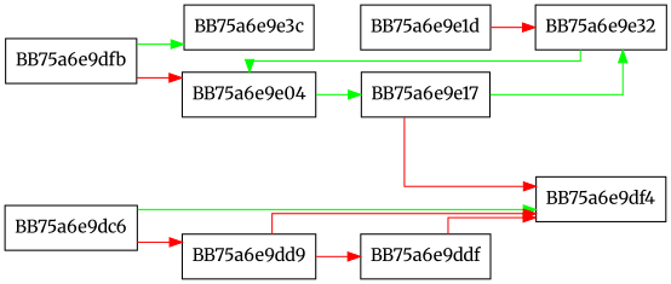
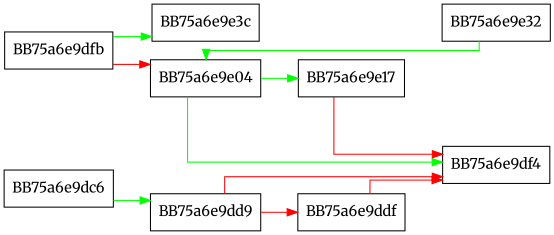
  digraph {
    fontname=Merriweather
    rankdir=LR
    splines=ortho
    node [fontname=Merriweather shape=box]
    edge [color=red fontname=Merriweather]
    BB75a6e9dfb
    BB75a6e9e3c
    BB75a6e9e04
    BB75a6e9dc6
    BB75a6e9df4
    BB75a6e9dd9
    BB75a6e9e17
    BB75a6e9ddf
    BB75a6e9e32
-   BB75a6e9e1d
    BB75a6e9dfb -> BB75a6e9e3c [color=green]
    BB75a6e9dfb -> BB75a6e9e04
    BB75a6e9e04 -> BB75a6e9e17 [color=green]
-   BB75a6e9dc6 -> BB75a6e9df4 [color=green]
-   BB75a6e9dc6 -> BB75a6e9dd9
+   BB75a6e9e04 -> BB75a6e9df4 [color=green]
+   BB75a6e9dc6 -> BB75a6e9dd9 [color=green]
    BB75a6e9dd9 -> BB75a6e9df4
    BB75a6e9dd9 -> BB75a6e9ddf
    BB75a6e9e17 -> BB75a6e9df4
-   BB75a6e9e17 -> BB75a6e9e32 [color=green]
    BB75a6e9ddf -> BB75a6e9df4
    BB75a6e9e32 -> BB75a6e9e04 [color=green]
-   BB75a6e9e1d -> BB75a6e9e32
  }
